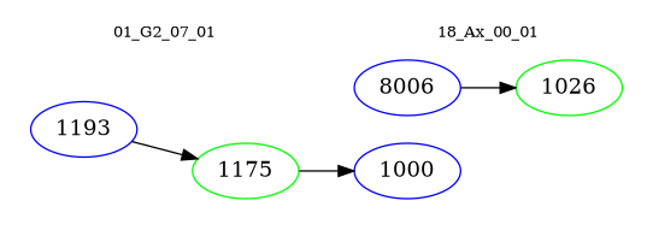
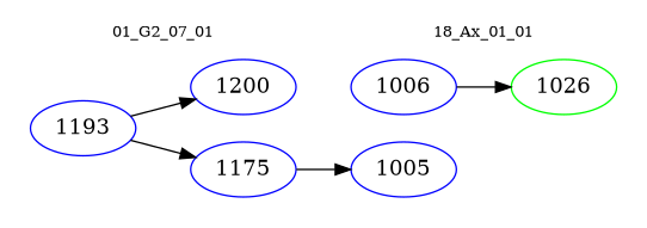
  digraph {
    rankdir=LR
    node [color=blue]
    edge [color=black]
-   n1 [label=8006]
-   n2 [label=1000]
+   n1 [label=1006]
+   n2 [label=1005]
    n3 [color=green label=1026]
    n4 [label=1193]
-   n5 [color=green label=1175]
+   n5 [label=1175]
+   n6 [label=1200]
    subgraph cluster_1 {
      color=white
      fontsize=10
-     label="18_Ax_00_01"
+     label="18_Ax_01_01"
      n1
      n2
      n3
    }
    subgraph cluster_2 {
      color=white
      fontsize=10
      label="01_G2_07_01"
      n4
      n5
+     n6
    }
    n1 -> n3
    n4 -> n5
+   n4 -> n6
    n5 -> n2
  }
